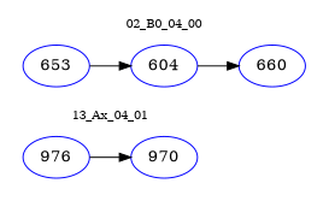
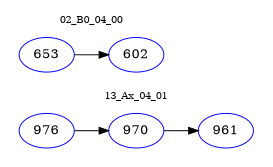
  digraph {
    rankdir=LR
    node [color=blue]
    edge [color=black]
    n1 [label=976]
    n2 [label=970]
+   n3 [label=961]
    n4 [label=653]
-   n5 [label=604]
-   n6 [label=660]
+   n5 [label=602]
    subgraph cluster_1 {
      color=white
      fontsize=10
      label="13_Ax_04_01"
      n1
      n2
+     n3
    }
    subgraph cluster_2 {
      color=white
      fontsize=10
      label="02_B0_04_00"
      n4
      n5
-     n6
    }
    n1 -> n2
+   n2 -> n3
    n4 -> n5
-   n5 -> n6
  }
